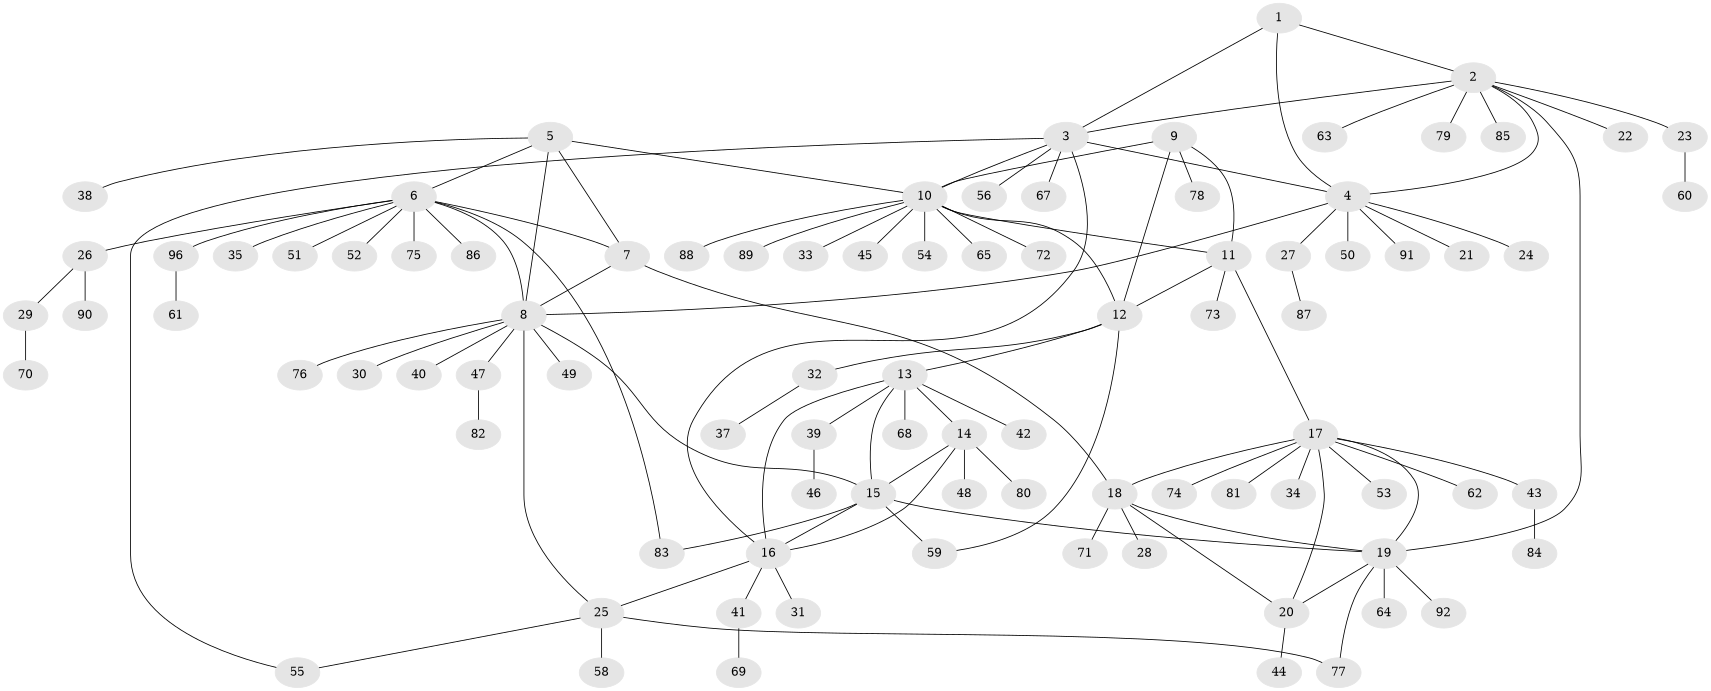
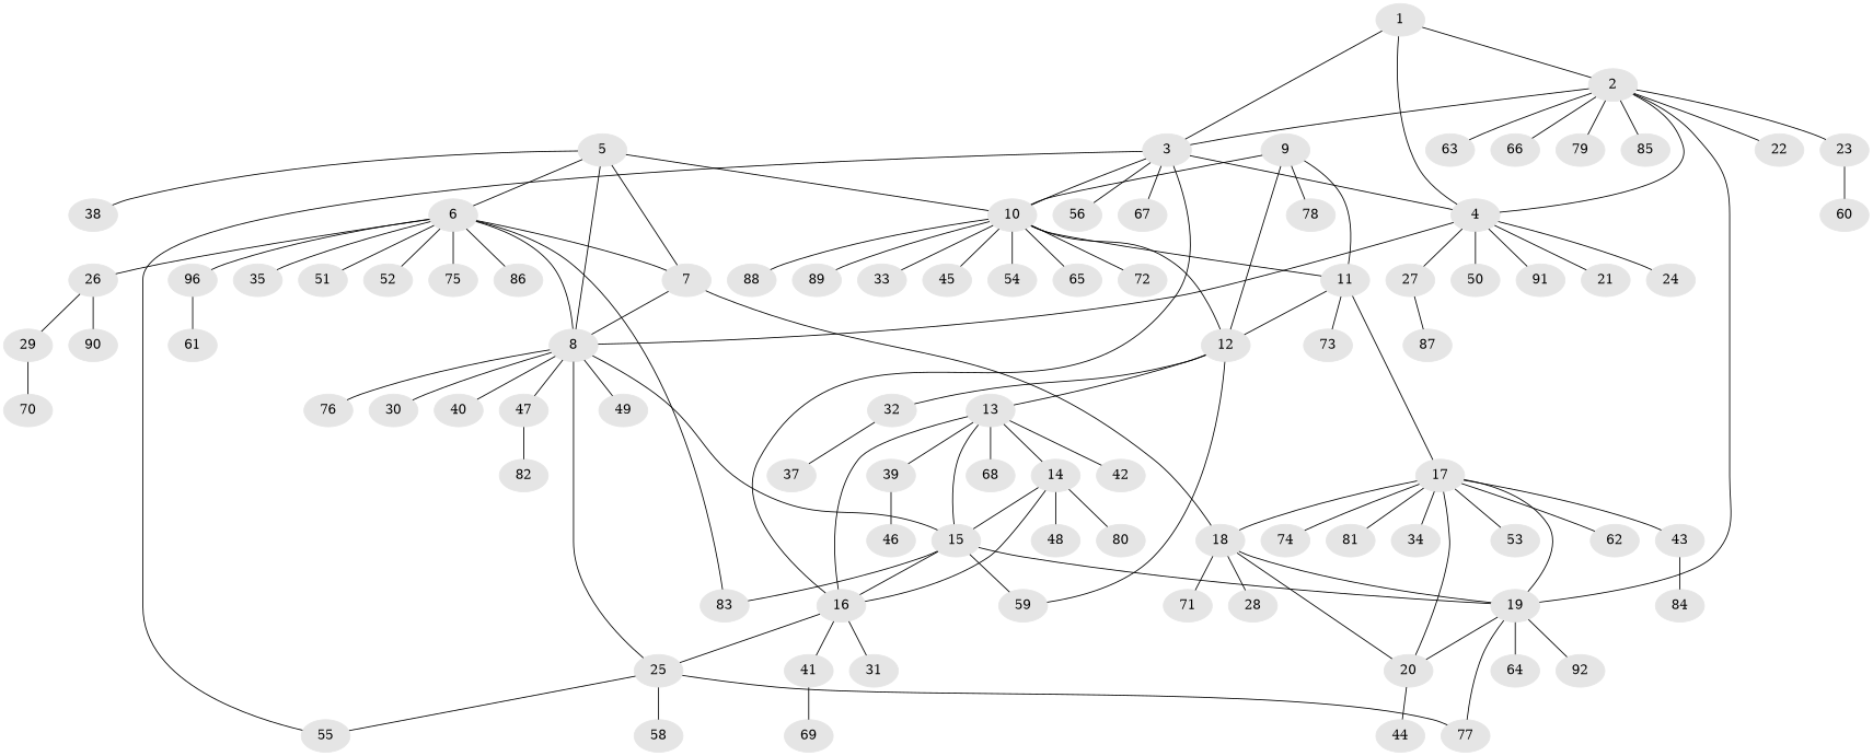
  graph {
    node [color=gray90 style=filled]
    1
    2
    3
    4
    19
    22
    23
    63
+   66
    79
    85
    10
    16
    55
    56
    67
    8
    21
    24
    27
    50
    91
    20
    64
    77
    92
    60
    11
    12
    33
    45
    54
    65
    72
    88
    89
    25
    31
    41
    15
    30
    40
    47
    49
    76
    87
    5
    6
    7
    38
    26
    35
    n53 [label=96]
    51
    52
    75
    83
    86
    18
    29
    90
    61
    28
    71
    59
    58
    82
    9
    78
    17
    73
    13
    32
    34
    43
    53
    62
    74
    81
    14
    39
    42
    68
    37
    48
    80
    46
    69
    44
    84
    70
    1 -- 2
    1 -- 3
    1 -- 4
    2 -- 3
    2 -- 4
    2 -- 19
    2 -- 22
    2 -- 23
    2 -- 63
+   2 -- 66
    2 -- 79
    2 -- 85
    3 -- 4
    3 -- 10
    3 -- 16
    3 -- 55
    3 -- 56
    3 -- 67
    4 -- 8
    4 -- 21
    4 -- 24
    4 -- 27
    4 -- 50
    4 -- 91
    19 -- 20
    19 -- 64
    19 -- 77
    19 -- 92
    23 -- 60
    10 -- 11
    10 -- 12
    10 -- 33
    10 -- 45
    10 -- 54
    10 -- 65
    10 -- 72
    10 -- 88
    10 -- 89
    16 -- 25
    16 -- 31
    16 -- 41
    8 -- 25
    8 -- 15
    8 -- 30
    8 -- 40
    8 -- 47
    8 -- 49
    8 -- 76
    27 -- 87
    20 -- 44
    11 -- 12
    11 -- 17
    11 -- 73
    12 -- 59
    12 -- 13
    12 -- 32
    25 -- 55
    25 -- 77
    25 -- 58
    41 -- 69
    15 -- 19
    15 -- 16
    15 -- 83
    15 -- 59
    47 -- 82
    5 -- 10
    5 -- 8
    5 -- 6
    5 -- 7
    5 -- 38
    6 -- 8
    6 -- 7
    6 -- 26
    6 -- 35
    6 -- n53
    6 -- 51
    6 -- 52
    6 -- 75
    6 -- 83
    6 -- 86
    7 -- 8
    7 -- 18
    26 -- 29
    26 -- 90
    n53 -- 61
    18 -- 19
    18 -- 20
    18 -- 28
    18 -- 71
    29 -- 70
    9 -- 10
    9 -- 11
    9 -- 12
    9 -- 78
    17 -- 19
    17 -- 20
    17 -- 18
    17 -- 34
    17 -- 43
    17 -- 53
    17 -- 62
    17 -- 74
    17 -- 81
    13 -- 16
    13 -- 15
    13 -- 14
    13 -- 39
    13 -- 42
    13 -- 68
    32 -- 37
    43 -- 84
    14 -- 16
    14 -- 15
    14 -- 48
    14 -- 80
    39 -- 46
  }
